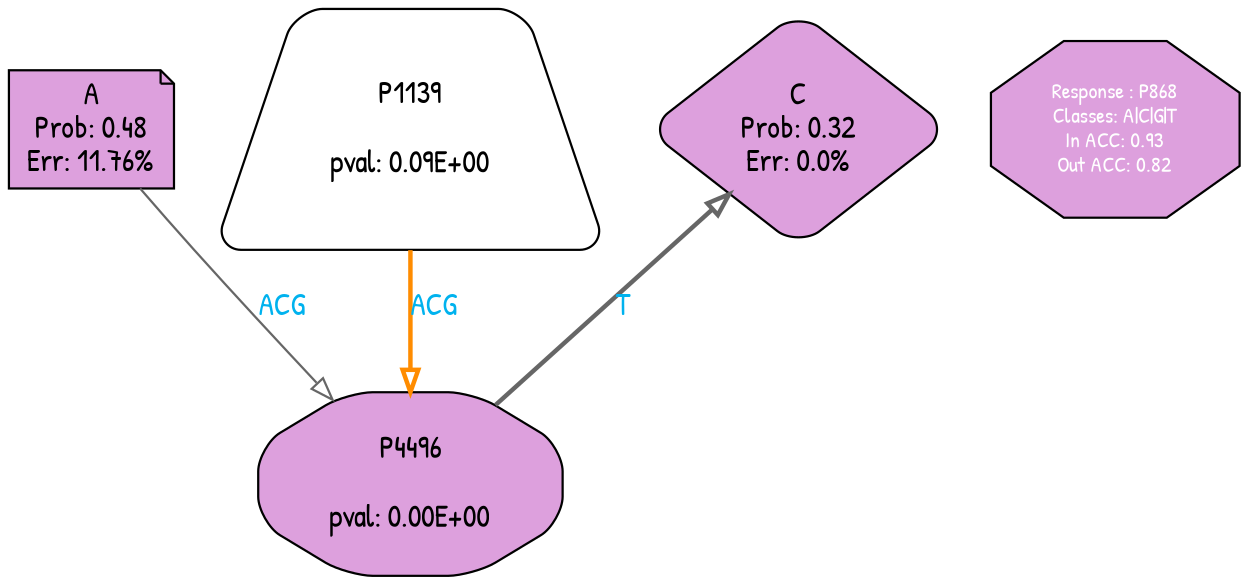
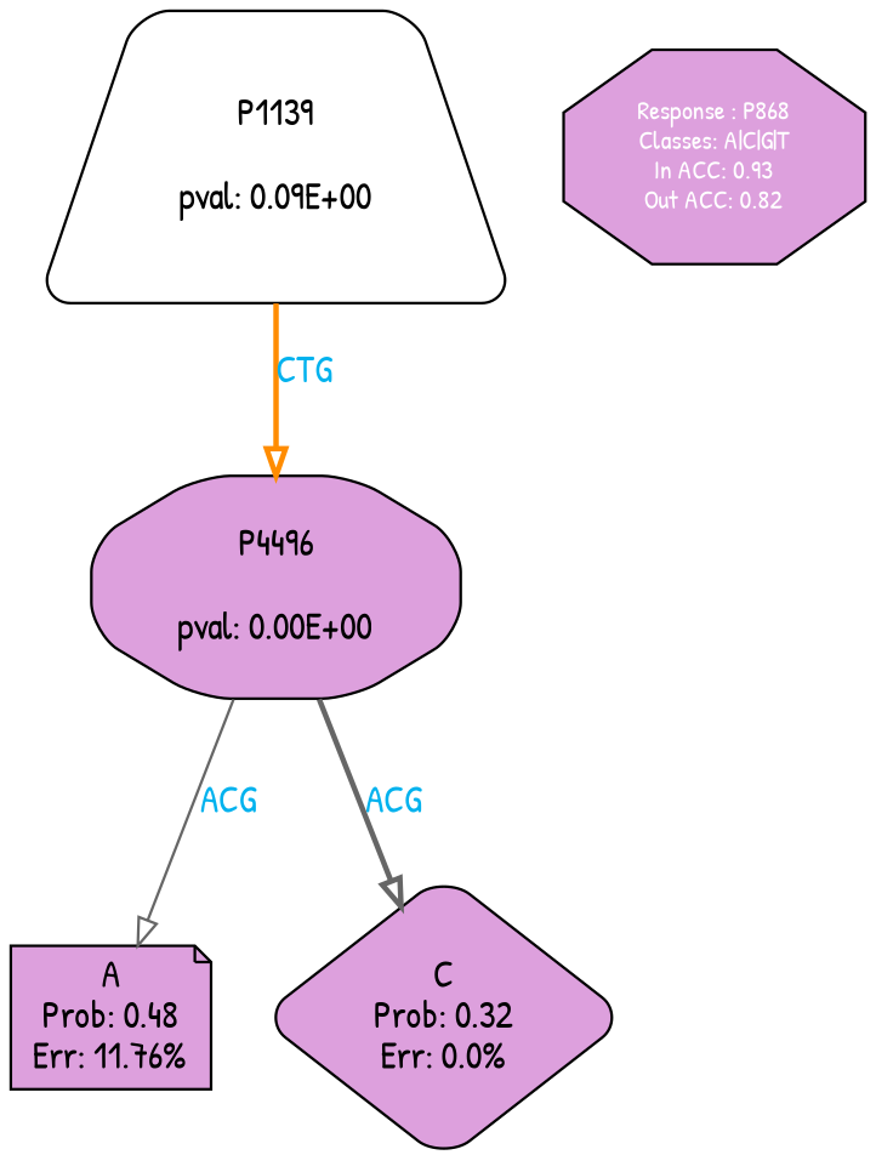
  digraph {
    fontname="Patrick Hand"
    ranksep=equally
    splines=polylines
    node [color=black fillcolor=plum fontname="Patrick Hand" shape=octagon style="filled, rounded"]
    edge [arrowhead=onormal color=gray40 fontcolor=deepskyblue2 fontname="Patrick Hand" style=bold]
    n1 [label="A\nProb: 0.48\nErr: 11.76%" shape=note]
    n2 [label="C\nProb: 0.32\nErr: 0.0%" shape=diamond]
    n3 [align=left fontcolor=white fontsize=10 label="Response : P868\nClasses: A|C|G|T\nIn ACC: 0.93\nOut ACC: 0.82\n" style=filled]
    n4 [fillcolor=white label="P1139\n\npval: 0.09E+00" shape=trapezium]
    n5 [label="P4496\n\npval: 0.00E+00"]
    subgraph sub_1 {
      rank=same
      n1
      n2
    }
    subgraph sub_2 {
      rank=same
      n3
      n4
    }
-   n4 -> n5 [color=darkorange label=ACG]
-   n1 -> n5 [label=ACG style=solid]
-   n5 -> n2 [label=T]
+   n4 -> n5 [color=darkorange label=CTG]
+   n5 -> n1 [label=ACG style=solid]
+   n5 -> n2 [label=ACG]
  }
